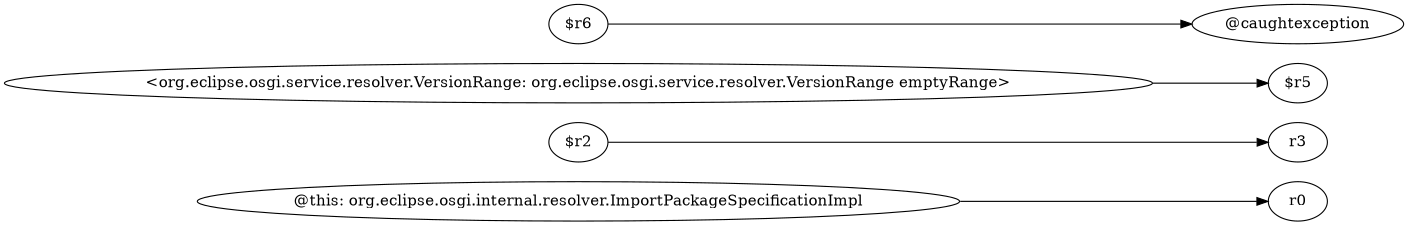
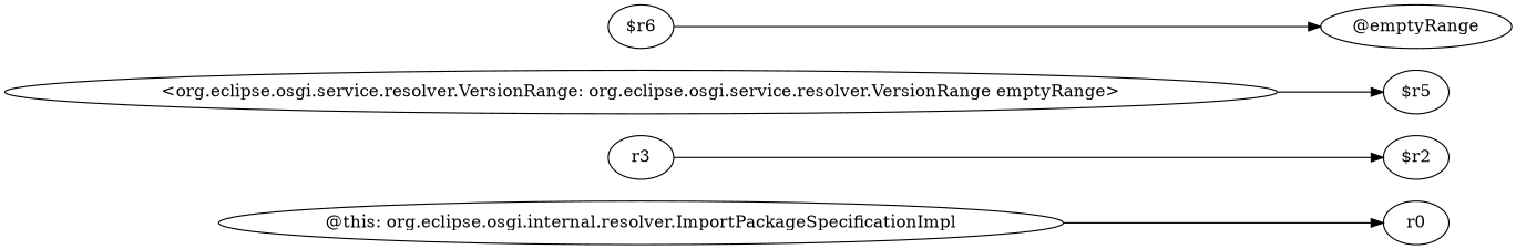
  digraph {
    rankdir=LR
    n1 [label="@this: org.eclipse.osgi.internal.resolver.ImportPackageSpecificationImpl"]
    n2 [label=r0]
    n3 [label="$r2"]
    n4 [label=r3]
    n5 [label="<org.eclipse.osgi.service.resolver.VersionRange: org.eclipse.osgi.service.resolver.VersionRange emptyRange>"]
    n6 [label="$r5"]
-   n7 [label="@caughtexception"]
+   n7 [label="@emptyRange"]
    n8 [label="$r6"]
    n1 -> n2
-   n3 -> n4
+   n4 -> n3
    n5 -> n6
    n8 -> n7
  }
